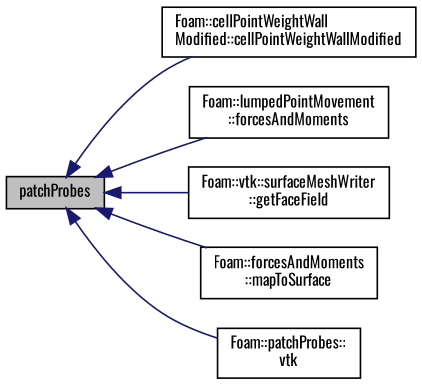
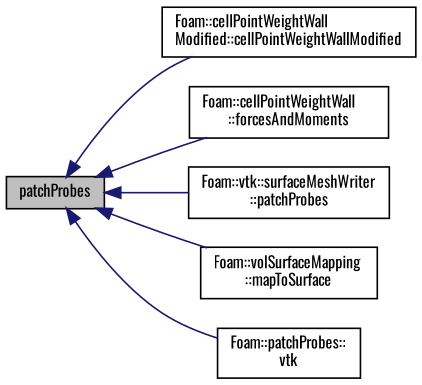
  digraph {
    fontname=Oswald
    rankdir=LR
    node [color=black fontname=Oswald fontsize=10 shape=record]
    edge [color=midnightblue dir=back fontname=Oswald fontsize=10 labelfontname=Helvetica labelfontsize=10 style=solid]
    n1 [fillcolor=grey75 fontcolor=black height=0.2 label=patchProbes style=filled width=0.4]
    n2 [height=0.2 label="Foam::cellPointWeightWall\lModified::cellPointWeightWallModified" width=0.4]
-   n3 [height=0.2 label="Foam::lumpedPointMovement\l::forcesAndMoments" width=0.4]
-   n4 [height=0.2 label="Foam::vtk::surfaceMeshWriter\l::getFaceField" width=0.4]
-   n5 [height=0.2 label="Foam::forcesAndMoments\l::mapToSurface" width=0.4]
+   n3 [height=0.2 label="Foam::cellPointWeightWall\l::forcesAndMoments" width=0.4]
+   n4 [height=0.2 label="Foam::vtk::surfaceMeshWriter\l::patchProbes" width=0.4]
+   n5 [height=0.2 label="Foam::volSurfaceMapping\l::mapToSurface" width=0.4]
    n6 [height=0.2 label="Foam::patchProbes::\lvtk" width=0.4]
    n1 -> n2
    n1 -> n3
    n1 -> n4
    n1 -> n5
    n1 -> n6
  }
